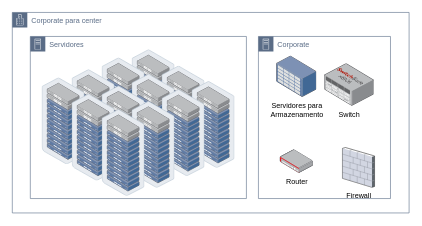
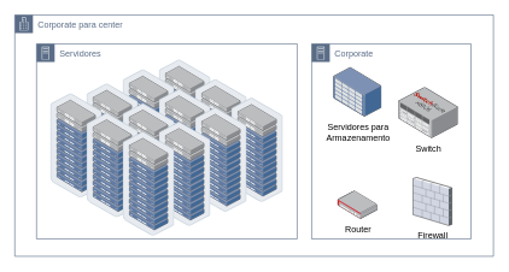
  <mxCell id="0" />
  <mxCell id="1" parent="0" />
  <mxCell id="2" value="Corporate para center" style="points=[[0,0],[0.25,0],[0.5,0],[0.75,0],[1,0],[1,0.25],[1,0.5],[1,0.75],[1,1],[0.75,1],[0.5,1],[0.25,1],[0,1],[0,0.75],[0,0.5],[0,0.25]];outlineConnect=0;gradientColor=none;html=1;whiteSpace=wrap;fontSize=12;fontStyle=0;container=1;pointerEvents=0;collapsible=0;recursiveResize=0;shape=mxgraph.aws4.group;grIcon=mxgraph.aws4.group_corporate_data_center;strokeColor=#5A6C86;fillColor=default;verticalAlign=top;align=left;spacingLeft=30;fontColor=#5A6C86;dashed=0;" parent="1" vertex="1"><mxGeometry x="20" y="20" width="661" height="334" as="geometry" /></mxCell>
  <mxCell id="3" value="" style="points=[];aspect=fixed;html=1;align=center;shadow=0;dashed=0;image;image=img/lib/allied_telesis/storage/Datacenter_Server_Rack_ToR.svg;fillColor=default;" parent="2" vertex="1"><mxGeometry x="199.38" y="62" width="71.23" height="144.4" as="geometry" /></mxCell>
  <mxCell id="4" value="" style="points=[];aspect=fixed;html=1;align=center;shadow=0;dashed=0;image;image=img/lib/allied_telesis/storage/Datacenter_Server_Rack_ToR.svg;fillColor=default;" parent="2" vertex="1"><mxGeometry x="249.38" y="89.2" width="71.23" height="144.4" as="geometry" /></mxCell>
  <mxCell id="5" value="" style="points=[];aspect=fixed;html=1;align=center;shadow=0;dashed=0;image;image=img/lib/allied_telesis/storage/Datacenter_Server_Rack_ToR.svg;fillColor=default;" parent="2" vertex="1"><mxGeometry x="299.38" y="114.8" width="71.23" height="144.4" as="geometry" /></mxCell>
  <mxCell id="6" value="" style="points=[];aspect=fixed;html=1;align=center;shadow=0;dashed=0;image;image=img/lib/allied_telesis/storage/Datacenter_Server_Rack_ToR.svg;fillColor=default;" parent="2" vertex="1"><mxGeometry x="149.38" y="75.6" width="71.23" height="144.4" as="geometry" /></mxCell>
  <mxCell id="7" value="" style="points=[];aspect=fixed;html=1;align=center;shadow=0;dashed=0;image;image=img/lib/allied_telesis/storage/Datacenter_Server_Rack_ToR.svg;fillColor=default;" parent="2" vertex="1"><mxGeometry x="199.38" y="102.8" width="71.23" height="144.4" as="geometry" /></mxCell>
  <mxCell id="8" value="" style="points=[];aspect=fixed;html=1;align=center;shadow=0;dashed=0;image;image=img/lib/allied_telesis/storage/Datacenter_Server_Rack_ToR.svg;fillColor=default;" parent="2" vertex="1"><mxGeometry x="249.38" y="128.4" width="71.23" height="144.4" as="geometry" /></mxCell>
  <mxCell id="9" value="" style="points=[];aspect=fixed;html=1;align=center;shadow=0;dashed=0;image;image=img/lib/allied_telesis/storage/Datacenter_Server_Rack_ToR.svg;fillColor=default;" parent="2" vertex="1"><mxGeometry x="99.38" y="95.2" width="71.23" height="144.4" as="geometry" /></mxCell>
  <mxCell id="10" value="" style="points=[];aspect=fixed;html=1;align=center;shadow=0;dashed=0;image;image=img/lib/allied_telesis/storage/Datacenter_Server_Rack_ToR.svg;fillColor=default;" parent="2" vertex="1"><mxGeometry x="149.38" y="122.4" width="71.23" height="144.4" as="geometry" /></mxCell>
  <mxCell id="11" value="" style="points=[];aspect=fixed;html=1;align=center;shadow=0;dashed=0;image;image=img/lib/allied_telesis/storage/Datacenter_Server_Rack_ToR.svg;fillColor=default;" parent="2" vertex="1"><mxGeometry x="199.38" y="148" width="71.23" height="144.4" as="geometry" /></mxCell>
  <mxCell id="12" value="" style="points=[];aspect=fixed;html=1;align=center;shadow=0;dashed=0;image;image=img/lib/allied_telesis/storage/Datacenter_Server_Rack_ToR.svg;fillColor=default;" parent="2" vertex="1"><mxGeometry x="49.38" y="108.8" width="71.23" height="144.4" as="geometry" /></mxCell>
  <mxCell id="13" value="" style="points=[];aspect=fixed;html=1;align=center;shadow=0;dashed=0;image;image=img/lib/allied_telesis/storage/Datacenter_Server_Rack_ToR.svg;fillColor=default;" parent="2" vertex="1"><mxGeometry x="99.38" y="136" width="71.23" height="144.4" as="geometry" /></mxCell>
  <mxCell id="14" value="" style="points=[];aspect=fixed;html=1;align=center;shadow=0;dashed=0;image;image=img/lib/allied_telesis/storage/Datacenter_Server_Rack_ToR.svg;fillColor=default;" parent="2" vertex="1"><mxGeometry x="149.38" y="161.6" width="71.23" height="144.4" as="geometry" /></mxCell>
  <mxCell id="15" value="Servidores" style="points=[[0,0],[0.25,0],[0.5,0],[0.75,0],[1,0],[1,0.25],[1,0.5],[1,0.75],[1,1],[0.75,1],[0.5,1],[0.25,1],[0,1],[0,0.75],[0,0.5],[0,0.25]];outlineConnect=0;gradientColor=none;html=1;whiteSpace=wrap;fontSize=12;fontStyle=0;container=1;pointerEvents=0;collapsible=0;recursiveResize=0;shape=mxgraph.aws4.group;grIcon=mxgraph.aws4.group_on_premise;strokeColor=#5A6C86;fillColor=none;verticalAlign=top;align=left;spacingLeft=30;fontColor=#5A6C86;dashed=0;" parent="2" vertex="1"><mxGeometry x="30" y="40" width="360" height="270" as="geometry" /></mxCell>
  <mxCell id="16" value="Corporate" style="points=[[0,0],[0.25,0],[0.5,0],[0.75,0],[1,0],[1,0.25],[1,0.5],[1,0.75],[1,1],[0.75,1],[0.5,1],[0.25,1],[0,1],[0,0.75],[0,0.5],[0,0.25]];outlineConnect=0;gradientColor=none;html=1;whiteSpace=wrap;fontSize=12;fontStyle=0;container=1;pointerEvents=0;collapsible=0;recursiveResize=0;shape=mxgraph.aws4.group;grIcon=mxgraph.aws4.group_on_premise;strokeColor=#5A6C86;fillColor=none;verticalAlign=top;align=left;spacingLeft=30;fontColor=#5A6C86;dashed=0;" parent="2" vertex="1"><mxGeometry x="410" y="40" width="220" height="270" as="geometry" /></mxCell>
- <mxCell id="17" value="Switch" style="points=[];aspect=fixed;html=1;align=center;shadow=0;dashed=0;image;image=img/lib/allied_telesis/switch/Modular_Switch_SBx8106.svg;fillColor=default;" parent="16" vertex="1"><mxGeometry x="110" y="45" width="82.66" height="71.1" as="geometry" /></mxCell>
+ <mxCell id="17" value="Switch" style="points=[];aspect=fixed;html=1;align=center;shadow=0;dashed=0;image;image=img/lib/allied_telesis/switch/Modular_Switch_SBx8106.svg;fillColor=default;" parent="16" vertex="1"><mxGeometry x="120" y="60" width="82.66" height="71.1" as="geometry" /></mxCell>
  <mxCell id="18" value="Servidores para&lt;br&gt;Armazenamento" style="points=[];aspect=fixed;html=1;align=center;shadow=0;dashed=0;image;image=img/lib/allied_telesis/storage/Datacenter_Server_Storage_Unit_Large.svg;fillColor=default;" parent="16" vertex="1"><mxGeometry x="30" y="32.3" width="67.1" height="69.2" as="geometry" /></mxCell>
- <mxCell id="19" value="Router" style="points=[];aspect=fixed;html=1;align=center;shadow=0;dashed=0;image;image=img/lib/allied_telesis/security/Router_VPN.svg;fillColor=default;" parent="16" vertex="1"><mxGeometry x="35.65" y="188.35" width="55.8" height="39.6" as="geometry" /></mxCell>
+ <mxCell id="19" value="Router" style="points=[];aspect=fixed;html=1;align=center;shadow=0;dashed=0;image;image=img/lib/allied_telesis/security/Router_VPN.svg;fillColor=default;" parent="16" vertex="1"><mxGeometry x="35.65" y="203.35" width="55.8" height="39.6" as="geometry" /></mxCell>
  <mxCell id="20" value="Firewall" style="verticalLabelPosition=bottom;sketch=0;aspect=fixed;html=1;verticalAlign=top;strokeColor=none;align=center;outlineConnect=0;shape=mxgraph.citrix.firewall;fillColor=default;" parent="16" vertex="1"><mxGeometry x="140" y="185" width="53.47" height="66.3" as="geometry" /></mxCell>
